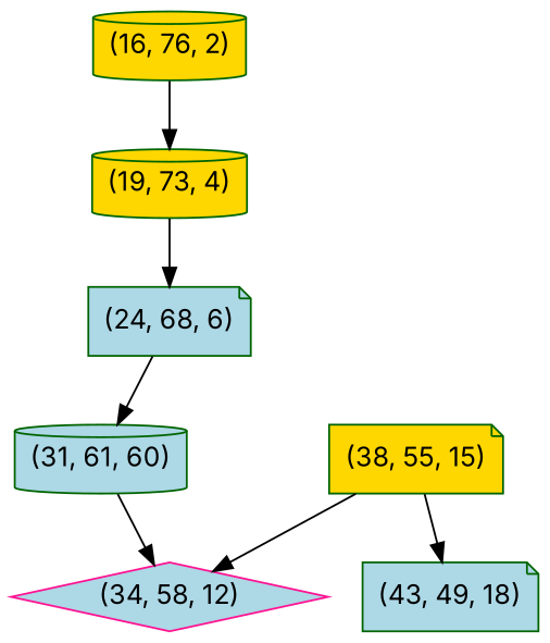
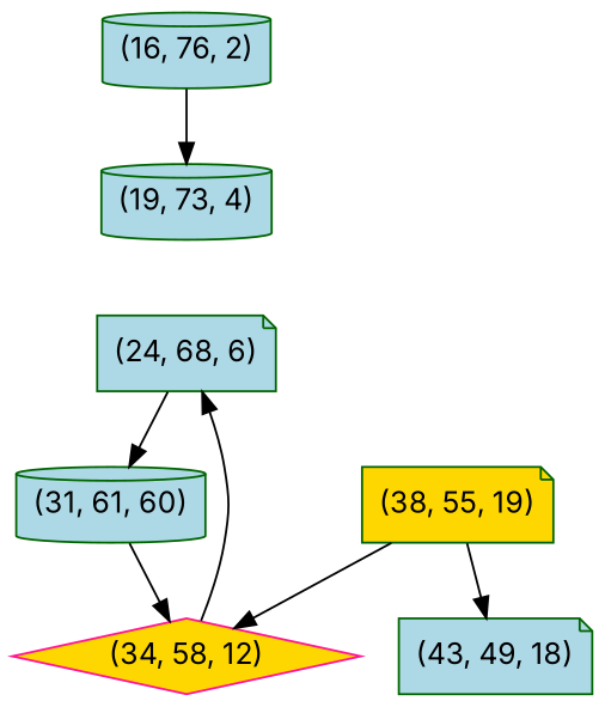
  digraph {
    fontname=Inter
    node [color=darkgreen fillcolor=gold fontname=Inter shape=cylinder style=filled]
    edge [fontname=Inter]
-   "(16, 76, 2)"
-   "(19, 73, 4)"
+   "(16, 76, 2)" [fillcolor=lightblue]
+   "(19, 73, 4)" [fillcolor=lightblue]
    "(24, 68, 6)" [fillcolor=lightblue shape=note]
    n4 [fillcolor=lightblue label="(31, 61, 60)"]
-   "(34, 58, 12)" [color=deeppink fillcolor=lightblue shape=diamond]
-   "(38, 55, 15)" [shape=note]
+   "(34, 58, 12)" [color=deeppink shape=diamond]
+   "(38, 55, 15)" [shape=note label="(38, 55, 19)"]
    "(43, 49, 18)" [fillcolor=lightblue shape=note]
    "(16, 76, 2)" -> "(19, 73, 4)"
-   "(19, 73, 4)" -> "(24, 68, 6)"
+   "(34, 58, 12)" -> "(24, 68, 6)"
    "(24, 68, 6)" -> n4
    n4 -> "(34, 58, 12)"
    "(38, 55, 15)" -> "(34, 58, 12)"
    "(38, 55, 15)" -> "(43, 49, 18)"
  }
